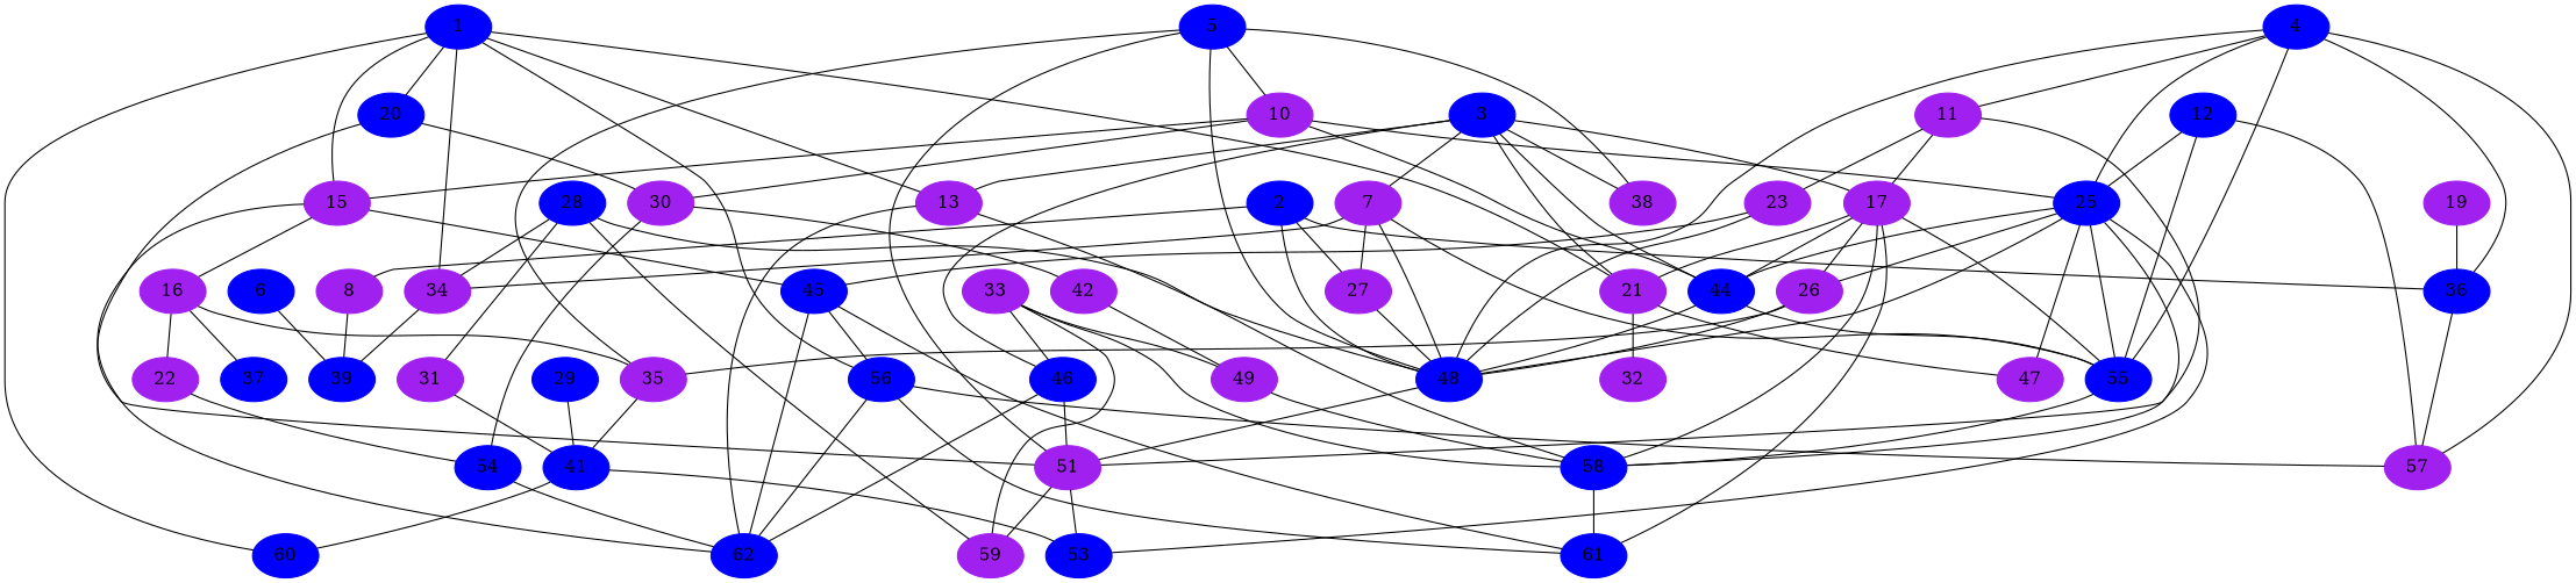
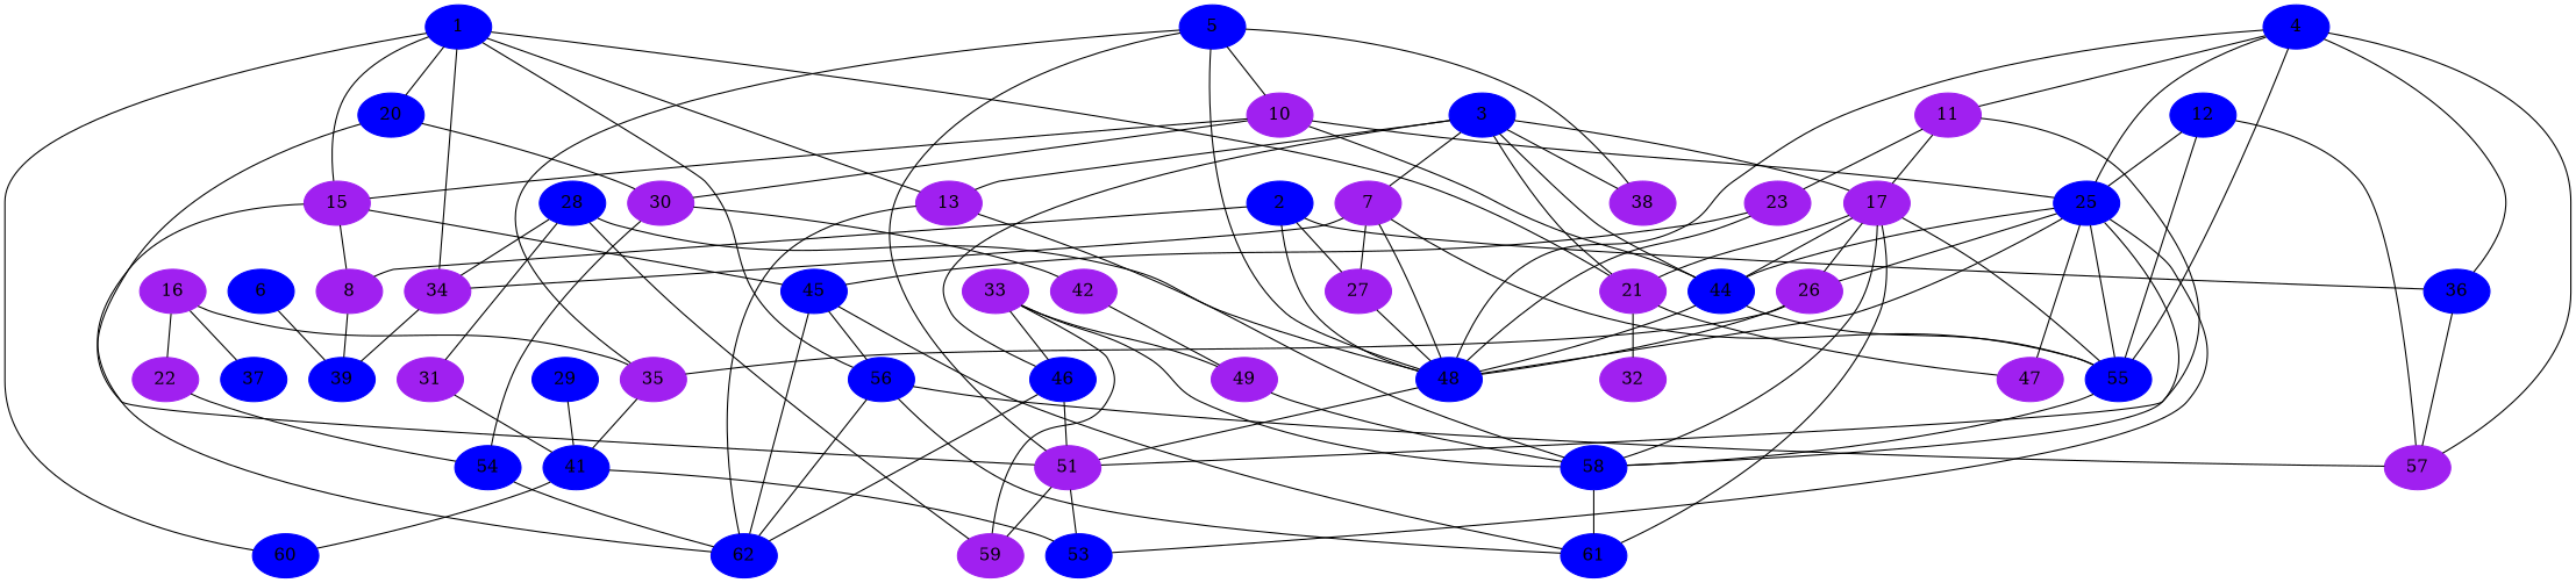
  graph {
    node [color=blue style=filled]
    edge [weight=1.0]
    1
    13 [color=purple]
    15 [color=purple]
    20
    21 [color=purple]
    34 [color=purple]
    56
    60
    58
    62
    16 [color=purple]
    45
    51 [color=purple]
    30 [color=purple]
    32 [color=purple]
    47 [color=purple]
    39
    57 [color=purple]
    61
    2
    8 [color=purple]
    27 [color=purple]
    36
    48
    3
    7 [color=purple]
    17 [color=purple]
    38 [color=purple]
    44
    46
    55
    26 [color=purple]
    4
    11 [color=purple]
    25
    23 [color=purple]
    53
    5
    10 [color=purple]
    35 [color=purple]
    41
    59 [color=purple]
    6
    22 [color=purple]
    37
    54
    42 [color=purple]
    31 [color=purple]
    12
-   19 [color=purple]
    28
    29
    49 [color=purple]
    33 [color=purple]
    1 -- 13
    1 -- 15
    1 -- 20
    1 -- 21
    1 -- 34
    1 -- 56
    1 -- 60
    13 -- 58
    13 -- 62
    15 -- 62
-   15 -- 16
+   15 -- 8
    15 -- 45
    20 -- 51
    20 -- 30
    21 -- 32
    21 -- 47
    34 -- 39
    56 -- 62
    56 -- 57
    56 -- 61
    58 -- 61
    16 -- 35
    16 -- 22
    16 -- 37
    45 -- 56
    45 -- 62
    45 -- 61
    51 -- 53
    51 -- 59
    30 -- 54
    30 -- 42
    2 -- 8
    2 -- 27 [weight=2.0]
    2 -- 36
    2 -- 48
    8 -- 39
    27 -- 48 [weight=2.0]
    36 -- 57
    48 -- 51
    3 -- 13
    3 -- 21
    3 -- 7
    3 -- 17
    3 -- 38
    3 -- 44
    3 -- 46
    7 -- 34
    7 -- 27 [weight=2.0]
    7 -- 48
    7 -- 55
    17 -- 21
    17 -- 58
    17 -- 61 [weight=2.0]
    17 -- 44
    17 -- 55
    17 -- 26
    44 -- 48 [weight=2.0]
    44 -- 55
    46 -- 62
    46 -- 51
    55 -- 58
    26 -- 48 [weight=2.0]
    26 -- 35
    4 -- 57
    4 -- 36
    4 -- 48
    4 -- 55 [weight=3.0]
    4 -- 11
    4 -- 25
    11 -- 51
    11 -- 17
    11 -- 23
    25 -- 58
    25 -- 47
    25 -- 48
    25 -- 44
    25 -- 55
    25 -- 26
    25 -- 53
    23 -- 45 [weight=2.0]
    23 -- 48
    5 -- 51
    5 -- 48
    5 -- 38
    5 -- 10
    5 -- 35
    10 -- 15
    10 -- 30
    10 -- 44
    10 -- 25
    35 -- 41
    41 -- 60
    41 -- 53
    6 -- 39
    22 -- 54
    54 -- 62
    42 -- 49
    31 -- 41
    12 -- 57
    12 -- 55
    12 -- 25
-   19 -- 36
    28 -- 34
    28 -- 48
    28 -- 59
    28 -- 31
    29 -- 41
    49 -- 58
    33 -- 58
    33 -- 46
    33 -- 59
    33 -- 49
  }
